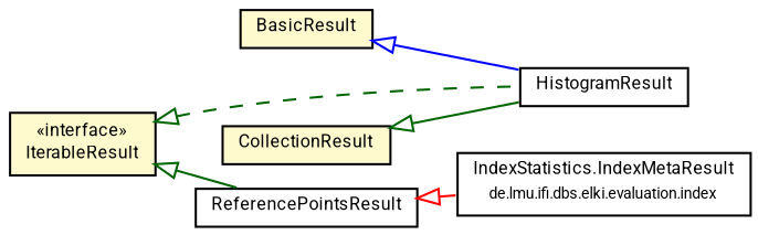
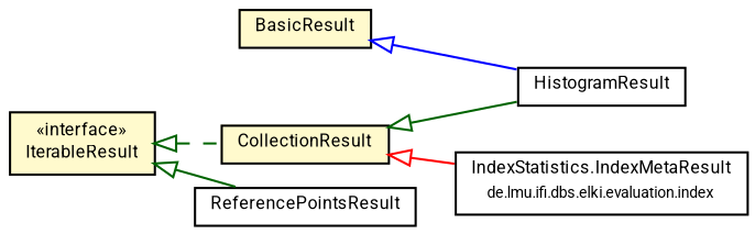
  digraph {
    nodesep=0.15
    rankdir=LR
    ranksep=0.25
    node [fontcolor=black fontname=Roboto fontsize=8 margin=0 shape=plaintext]
    edge [arrowtail=empty color=darkgreen dir=back fontname=Roboto fontsize=7 labelfontname=Roboto labelfontsize=7 weight=10]
    n1 [height=0 label=<<table title="de.lmu.ifi.dbs.elki.evaluation.index.IndexStatistics.IndexMetaResult" border="0" cellborder="1" cellspacing="0" cellpadding="2" href="../evaluation/index/IndexStatistics.IndexMetaResult.html" target="_parent"> 		<tr><td><table border="0" cellspacing="0" cellpadding="1"> 		<tr><td align="center" balign="center"> <font face="Roboto">IndexStatistics.IndexMetaResult</font> </td></tr> 		<tr><td align="center" balign="center"> <font face="Roboto" point-size="7.0">de.lmu.ifi.dbs.elki.evaluation.index</font> </td></tr> 		</table></td></tr> 		</table>> width=0]
    n2 [height=0 label=<<table title="de.lmu.ifi.dbs.elki.result.BasicResult" border="0" cellborder="1" cellspacing="0" cellpadding="2" bgcolor="LemonChiffon" href="BasicResult.html" target="_parent"> 		<tr><td><table border="0" cellspacing="0" cellpadding="1"> 		<tr><td align="center" balign="center"> <font face="Roboto">BasicResult</font> </td></tr> 		</table></td></tr> 		</table>> width=0]
    n3 [height=0 label=<<table title="de.lmu.ifi.dbs.elki.result.HistogramResult" border="0" cellborder="1" cellspacing="0" cellpadding="2" href="HistogramResult.html" target="_parent"> 		<tr><td><table border="0" cellspacing="0" cellpadding="1"> 		<tr><td align="center" balign="center"> <font face="Roboto">HistogramResult</font> </td></tr> 		</table></td></tr> 		</table>> width=0]
    n4 [height=0 label=<<table title="de.lmu.ifi.dbs.elki.result.CollectionResult" border="0" cellborder="1" cellspacing="0" cellpadding="2" bgcolor="lemonChiffon" href="CollectionResult.html" target="_parent"> 		<tr><td><table border="0" cellspacing="0" cellpadding="1"> 		<tr><td align="center" balign="center"> <font face="Roboto">CollectionResult</font> </td></tr> 		</table></td></tr> 		</table>> width=0]
    n5 [height=0 label=<<table title="de.lmu.ifi.dbs.elki.result.ReferencePointsResult" border="0" cellborder="1" cellspacing="0" cellpadding="2" href="ReferencePointsResult.html" target="_parent"> 		<tr><td><table border="0" cellspacing="0" cellpadding="1"> 		<tr><td align="center" balign="center"> <font face="Roboto">ReferencePointsResult</font> </td></tr> 		</table></td></tr> 		</table>> width=0]
    n6 [height=0 label=<<table title="de.lmu.ifi.dbs.elki.result.IterableResult" border="0" cellborder="1" cellspacing="0" cellpadding="2" bgcolor="LemonChiffon" href="IterableResult.html" target="_parent"> 		<tr><td><table border="0" cellspacing="0" cellpadding="1"> 		<tr><td align="center" balign="center"> &#171;interface&#187; </td></tr> 		<tr><td align="center" balign="center"> <font face="Roboto">IterableResult</font> </td></tr> 		</table></td></tr> 		</table>> width=0]
    n2 -> n3 [color=blue]
-   n5 -> n1 [color=red]
+   n4 -> n1 [color=red]
    n4 -> n3
-   n6 -> n3 [style=dashed weight=9]
+   n6 -> n4 [style=dashed weight=9]
    n6 -> n5
  }
